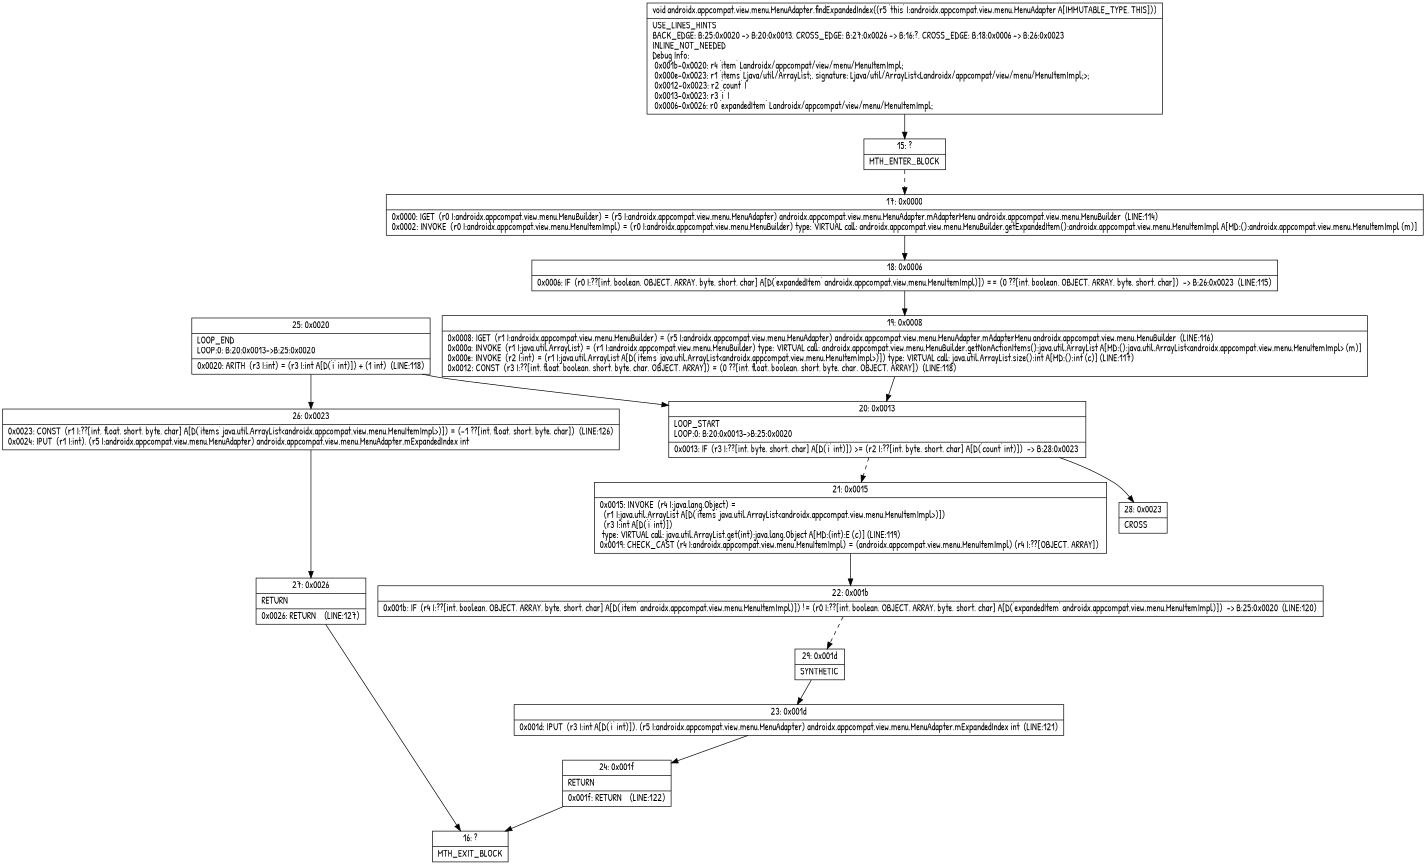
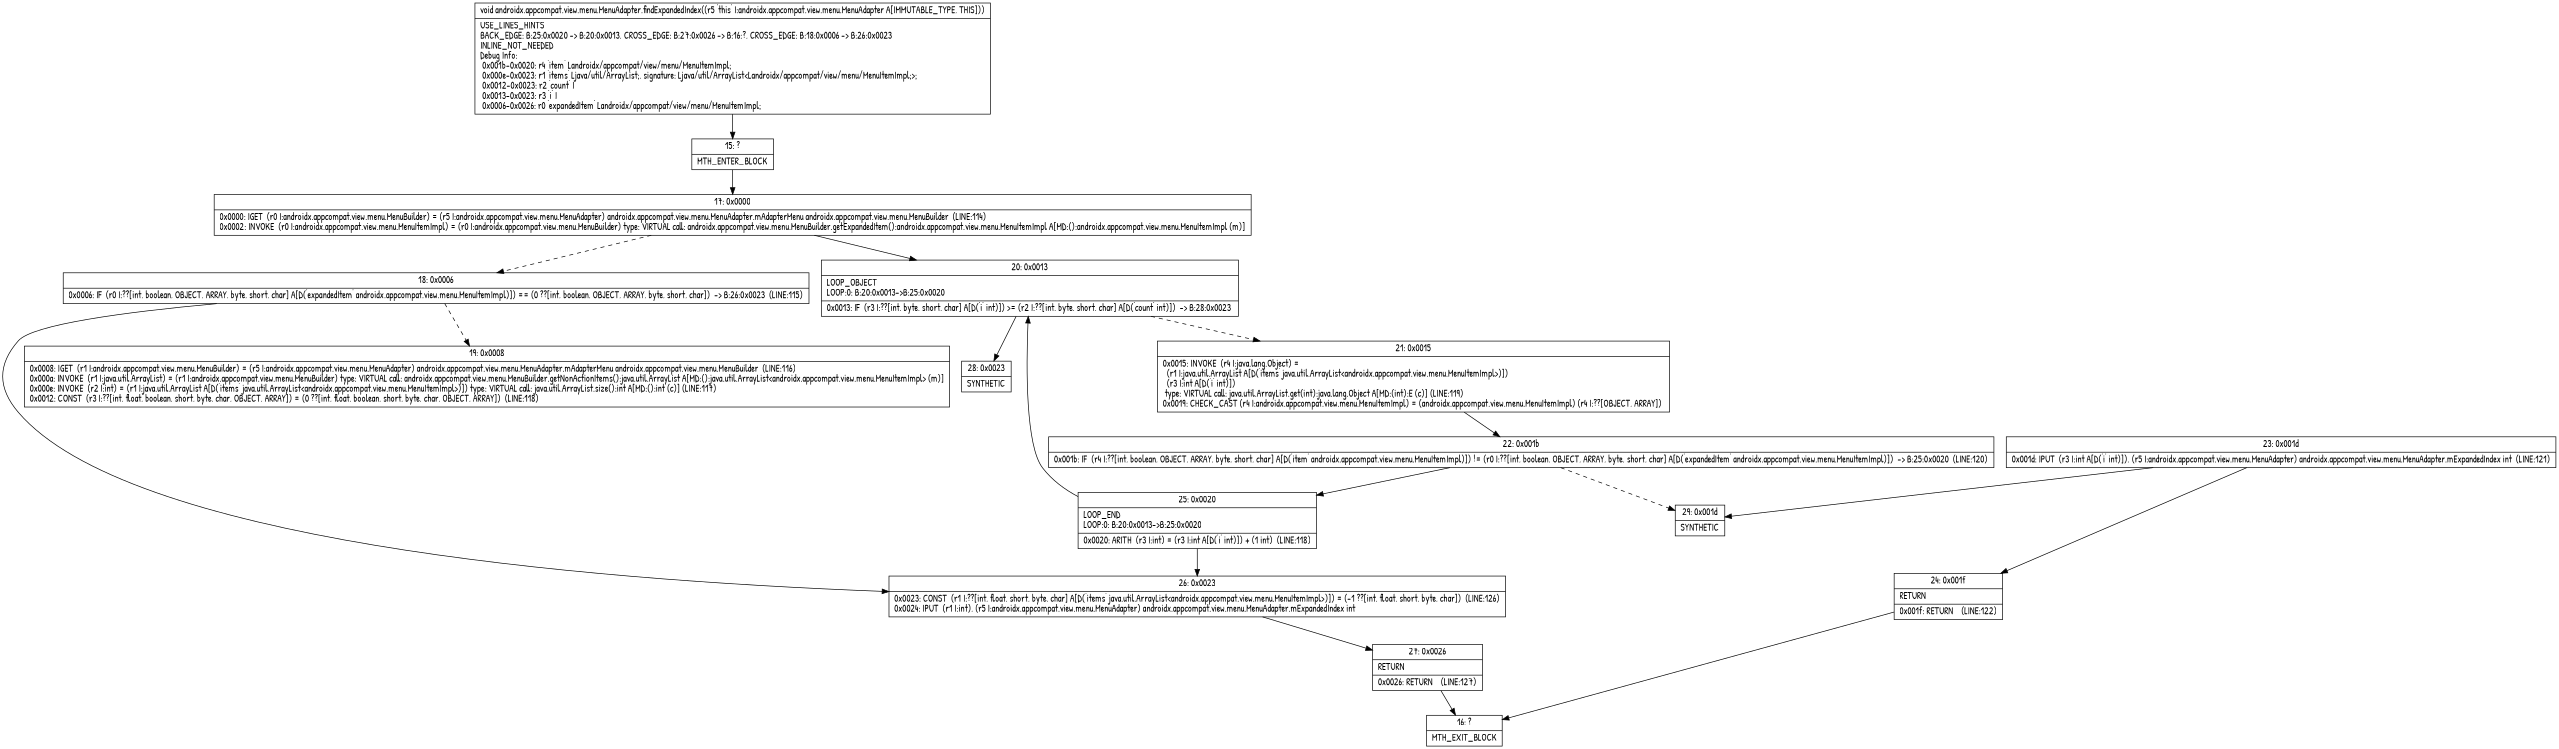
  digraph {
    fontname="Patrick Hand"
    node [fontname="Patrick Hand" shape=record]
    edge [fontname="Patrick Hand"]
    n1 [label="{15\:\ ?|MTH_ENTER_BLOCK\l}"]
    n2 [label="{17\:\ 0x0000|0x0000: IGET  (r0 I:androidx.appcompat.view.menu.MenuBuilder) = (r5 I:androidx.appcompat.view.menu.MenuAdapter) androidx.appcompat.view.menu.MenuAdapter.mAdapterMenu androidx.appcompat.view.menu.MenuBuilder  (LINE:114)\l0x0002: INVOKE  (r0 I:androidx.appcompat.view.menu.MenuItemImpl) = (r0 I:androidx.appcompat.view.menu.MenuBuilder) type: VIRTUAL call: androidx.appcompat.view.menu.MenuBuilder.getExpandedItem():androidx.appcompat.view.menu.MenuItemImpl A[MD:():androidx.appcompat.view.menu.MenuItemImpl (m)]\l}"]
    n3 [label="{18\:\ 0x0006|0x0006: IF  (r0 I:??[int, boolean, OBJECT, ARRAY, byte, short, char] A[D('expandedItem' androidx.appcompat.view.menu.MenuItemImpl)]) == (0 ??[int, boolean, OBJECT, ARRAY, byte, short, char])  \-\> B:26:0x0023  (LINE:115)\l}"]
    n4 [label="{19\:\ 0x0008|0x0008: IGET  (r1 I:androidx.appcompat.view.menu.MenuBuilder) = (r5 I:androidx.appcompat.view.menu.MenuAdapter) androidx.appcompat.view.menu.MenuAdapter.mAdapterMenu androidx.appcompat.view.menu.MenuBuilder  (LINE:116)\l0x000a: INVOKE  (r1 I:java.util.ArrayList) = (r1 I:androidx.appcompat.view.menu.MenuBuilder) type: VIRTUAL call: androidx.appcompat.view.menu.MenuBuilder.getNonActionItems():java.util.ArrayList A[MD:():java.util.ArrayList\<androidx.appcompat.view.menu.MenuItemImpl\> (m)]\l0x000e: INVOKE  (r2 I:int) = (r1 I:java.util.ArrayList A[D('items' java.util.ArrayList\<androidx.appcompat.view.menu.MenuItemImpl\>)]) type: VIRTUAL call: java.util.ArrayList.size():int A[MD:():int (c)] (LINE:117)\l0x0012: CONST  (r3 I:??[int, float, boolean, short, byte, char, OBJECT, ARRAY]) = (0 ??[int, float, boolean, short, byte, char, OBJECT, ARRAY])  (LINE:118)\l}"]
    n5 [label="{26\:\ 0x0023|0x0023: CONST  (r1 I:??[int, float, short, byte, char] A[D('items' java.util.ArrayList\<androidx.appcompat.view.menu.MenuItemImpl\>)]) = (\-1 ??[int, float, short, byte, char])  (LINE:126)\l0x0024: IPUT  (r1 I:int), (r5 I:androidx.appcompat.view.menu.MenuAdapter) androidx.appcompat.view.menu.MenuAdapter.mExpandedIndex int \l}"]
-   n6 [label="{20\:\ 0x0013|LOOP_START\lLOOP:0: B:20:0x0013\-\>B:25:0x0020\l|0x0013: IF  (r3 I:??[int, byte, short, char] A[D('i' int)]) \>= (r2 I:??[int, byte, short, char] A[D('count' int)])  \-\> B:28:0x0023 \l}"]
+   n6 [label="{20\:\ 0x0013|LOOP_OBJECT\lLOOP:0: B:20:0x0013\-\>B:25:0x0020\l|0x0013: IF  (r3 I:??[int, byte, short, char] A[D('i' int)]) \>= (r2 I:??[int, byte, short, char] A[D('count' int)])  \-\> B:28:0x0023 \l}"]
    n7 [label="{27\:\ 0x0026|RETURN\l|0x0026: RETURN    (LINE:127)\l}"]
    n8 [label="{21\:\ 0x0015|0x0015: INVOKE  (r4 I:java.lang.Object) = \l  (r1 I:java.util.ArrayList A[D('items' java.util.ArrayList\<androidx.appcompat.view.menu.MenuItemImpl\>)])\l  (r3 I:int A[D('i' int)])\l type: VIRTUAL call: java.util.ArrayList.get(int):java.lang.Object A[MD:(int):E (c)] (LINE:119)\l0x0019: CHECK_CAST (r4 I:androidx.appcompat.view.menu.MenuItemImpl) = (androidx.appcompat.view.menu.MenuItemImpl) (r4 I:??[OBJECT, ARRAY]) \l}"]
-   n9 [label="{28\:\ 0x0023|CROSS\l}"]
+   n9 [label="{28\:\ 0x0023|SYNTHETIC\l}"]
    n10 [label="{22\:\ 0x001b|0x001b: IF  (r4 I:??[int, boolean, OBJECT, ARRAY, byte, short, char] A[D('item' androidx.appcompat.view.menu.MenuItemImpl)]) != (r0 I:??[int, boolean, OBJECT, ARRAY, byte, short, char] A[D('expandedItem' androidx.appcompat.view.menu.MenuItemImpl)])  \-\> B:25:0x0020  (LINE:120)\l}"]
    n11 [label="{25\:\ 0x0020|LOOP_END\lLOOP:0: B:20:0x0013\-\>B:25:0x0020\l|0x0020: ARITH  (r3 I:int) = (r3 I:int A[D('i' int)]) + (1 int)  (LINE:118)\l}"]
    n12 [label="{29\:\ 0x001d|SYNTHETIC\l}"]
    n13 [label="{23\:\ 0x001d|0x001d: IPUT  (r3 I:int A[D('i' int)]), (r5 I:androidx.appcompat.view.menu.MenuAdapter) androidx.appcompat.view.menu.MenuAdapter.mExpandedIndex int  (LINE:121)\l}"]
    n14 [label="{24\:\ 0x001f|RETURN\l|0x001f: RETURN    (LINE:122)\l}"]
    n15 [label="{16\:\ ?|MTH_EXIT_BLOCK\l}"]
    n16 [label="{void androidx.appcompat.view.menu.MenuAdapter.findExpandedIndex((r5 'this' I:androidx.appcompat.view.menu.MenuAdapter A[IMMUTABLE_TYPE, THIS]))  | USE_LINES_HINTS\lBACK_EDGE: B:25:0x0020 \-\> B:20:0x0013, CROSS_EDGE: B:27:0x0026 \-\> B:16:?, CROSS_EDGE: B:18:0x0006 \-\> B:26:0x0023\lINLINE_NOT_NEEDED\lDebug Info:\l  0x001b\-0x0020: r4 'item' Landroidx\/appcompat\/view\/menu\/MenuItemImpl;\l  0x000e\-0x0023: r1 'items' Ljava\/util\/ArrayList;, signature: Ljava\/util\/ArrayList\<Landroidx\/appcompat\/view\/menu\/MenuItemImpl;\>;\l  0x0012\-0x0023: r2 'count' I\l  0x0013\-0x0023: r3 'i' I\l  0x0006\-0x0026: r0 'expandedItem' Landroidx\/appcompat\/view\/menu\/MenuItemImpl;\l}"]
-   n1 -> n2 [style=dashed]
-   n2 -> n3
-   n3 -> n4 [style=solid]
-   n4 -> n6
+   n1 -> n2
+   n2 -> n3 [style=dashed]
+   n3 -> n4 [style=dashed]
+   n3 -> n5
+   n2 -> n6
    n5 -> n7
    n6 -> n8 [style=dashed]
    n6 -> n9
    n7 -> n15
    n8 -> n10
+   n10 -> n11
    n10 -> n12 [style=dashed]
    n11 -> n5
    n11 -> n6
-   n12 -> n13
+   n13 -> n12
    n13 -> n14
    n14 -> n15
    n16 -> n1
  }
